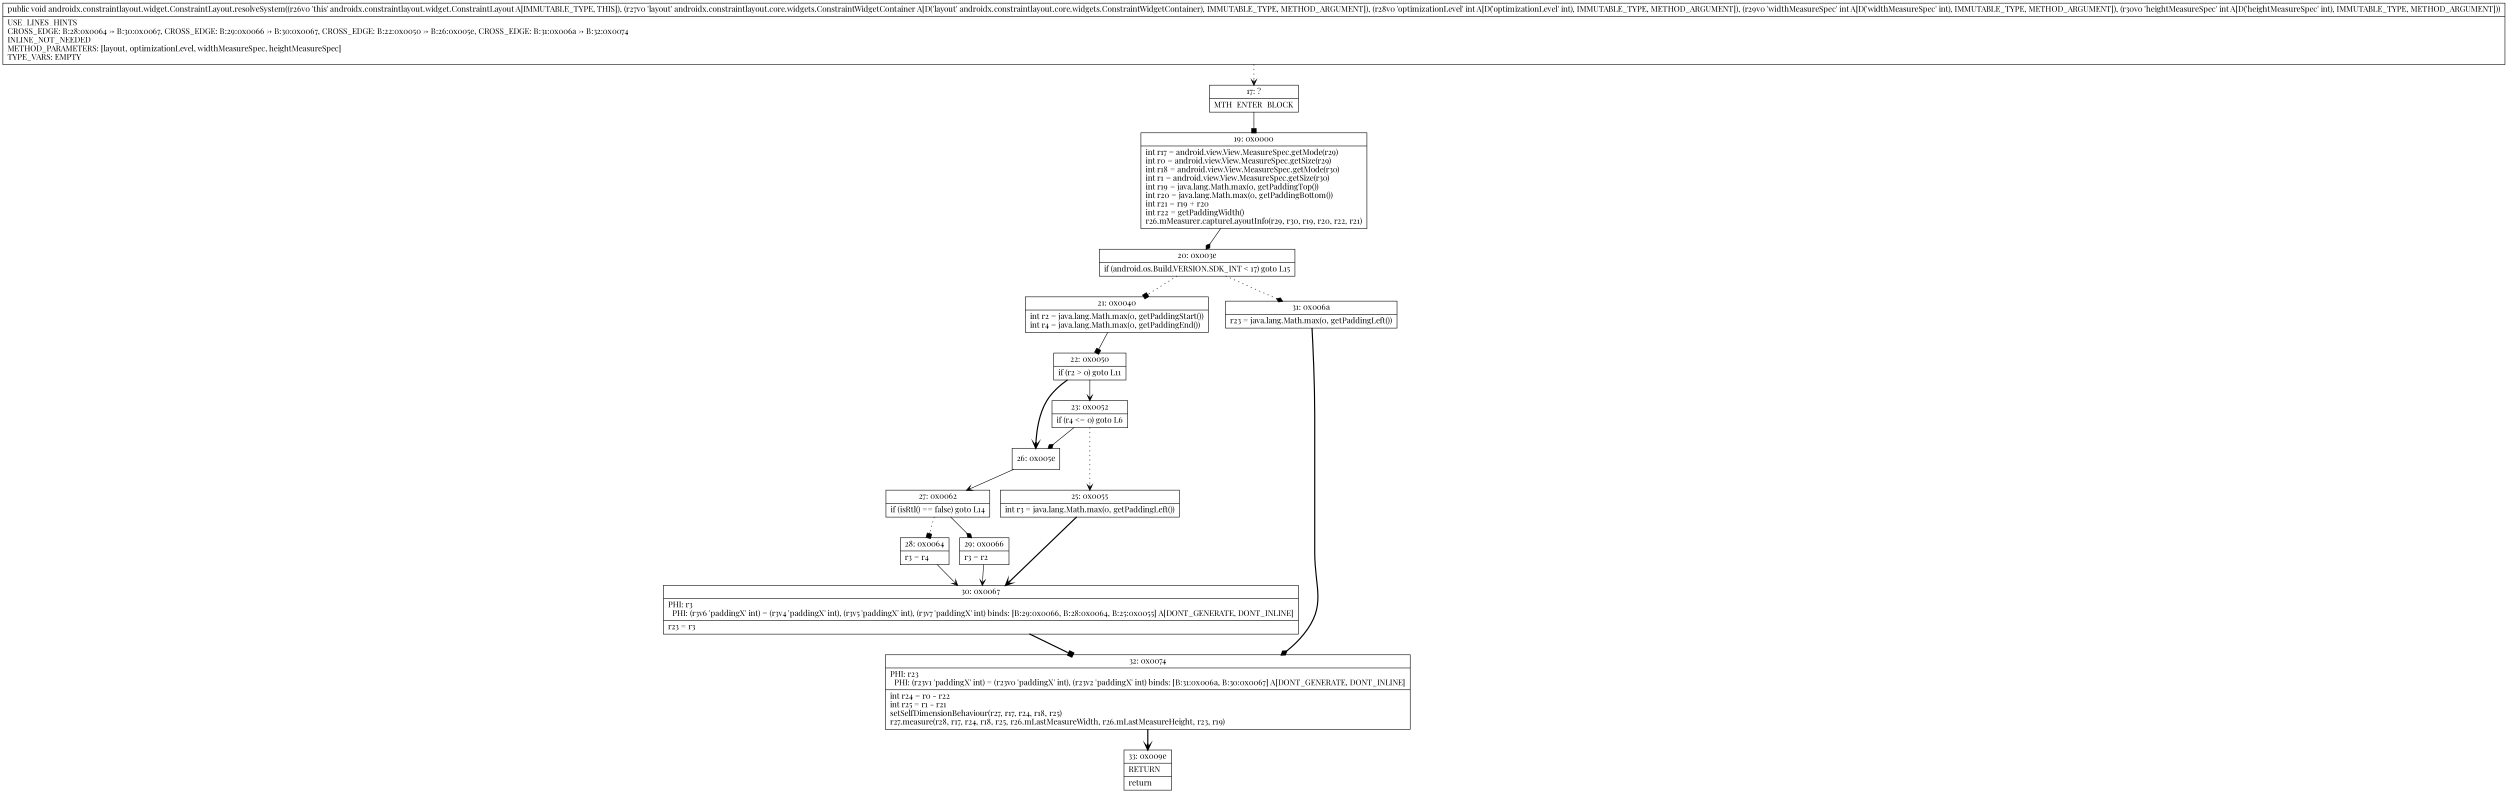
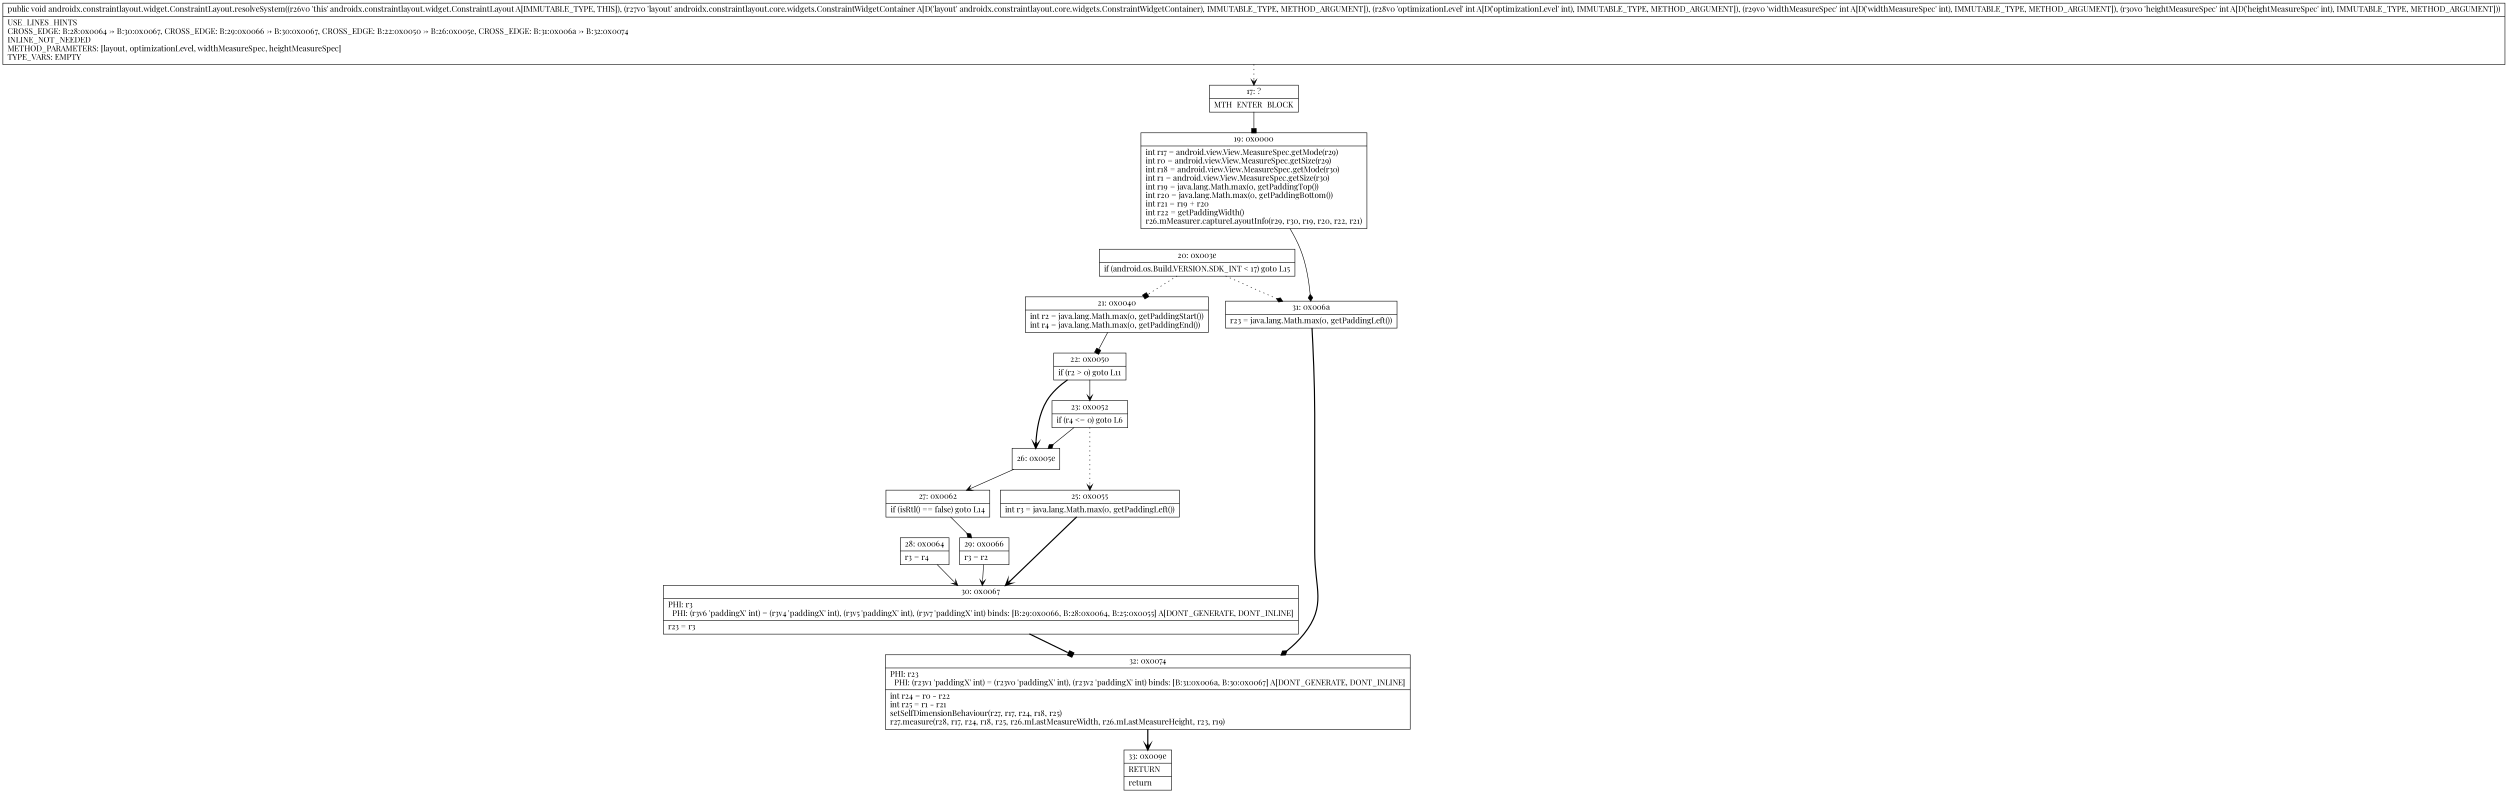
  digraph {
    fontname="Playfair Display"
    node [fontname="Playfair Display" shape=record]
    edge [arrowhead=vee fontname="Playfair Display" style=solid]
    n1 [label="{17\:\ ?|MTH_ENTER_BLOCK\l}"]
    n2 [label="{19\:\ 0x0000|int r17 = android.view.View.MeasureSpec.getMode(r29)\lint r0 = android.view.View.MeasureSpec.getSize(r29)\lint r18 = android.view.View.MeasureSpec.getMode(r30)\lint r1 = android.view.View.MeasureSpec.getSize(r30)\lint r19 = java.lang.Math.max(0, getPaddingTop())\lint r20 = java.lang.Math.max(0, getPaddingBottom())\lint r21 = r19 + r20\lint r22 = getPaddingWidth()\lr26.mMeasurer.captureLayoutInfo(r29, r30, r19, r20, r22, r21)\l}"]
    n3 [label="{20\:\ 0x003e|if (android.os.Build.VERSION.SDK_INT \< 17) goto L15\l}"]
    n4 [label="{21\:\ 0x0040|int r2 = java.lang.Math.max(0, getPaddingStart())\lint r4 = java.lang.Math.max(0, getPaddingEnd())\l}"]
    n5 [label="{31\:\ 0x006a|r23 = java.lang.Math.max(0, getPaddingLeft())\l}"]
    n6 [label="{22\:\ 0x0050|if (r2 \> 0) goto L11\l}"]
    n7 [label="{32\:\ 0x0074|PHI: r23 \l  PHI: (r23v1 'paddingX' int) = (r23v0 'paddingX' int), (r23v2 'paddingX' int) binds: [B:31:0x006a, B:30:0x0067] A[DONT_GENERATE, DONT_INLINE]\l|int r24 = r0 \- r22\lint r25 = r1 \- r21\lsetSelfDimensionBehaviour(r27, r17, r24, r18, r25)\lr27.measure(r28, r17, r24, r18, r25, r26.mLastMeasureWidth, r26.mLastMeasureHeight, r23, r19)\l}"]
    n8 [label="{23\:\ 0x0052|if (r4 \<= 0) goto L6\l}"]
    n9 [label="{26\:\ 0x005e}"]
    n10 [label="{25\:\ 0x0055|int r3 = java.lang.Math.max(0, getPaddingLeft())\l}"]
    n11 [label="{27\:\ 0x0062|if (isRtl() == false) goto L14\l}"]
    n12 [label="{30\:\ 0x0067|PHI: r3 \l  PHI: (r3v6 'paddingX' int) = (r3v4 'paddingX' int), (r3v5 'paddingX' int), (r3v7 'paddingX' int) binds: [B:29:0x0066, B:28:0x0064, B:25:0x0055] A[DONT_GENERATE, DONT_INLINE]\l|r23 = r3\l}"]
    n13 [label="{33\:\ 0x009e|RETURN\l|return\l}"]
    n14 [label="{28\:\ 0x0064|r3 = r4\l}"]
    n15 [label="{29\:\ 0x0066|r3 = r2\l}"]
    n16 [label="{public void androidx.constraintlayout.widget.ConstraintLayout.resolveSystem((r26v0 'this' androidx.constraintlayout.widget.ConstraintLayout A[IMMUTABLE_TYPE, THIS]), (r27v0 'layout' androidx.constraintlayout.core.widgets.ConstraintWidgetContainer A[D('layout' androidx.constraintlayout.core.widgets.ConstraintWidgetContainer), IMMUTABLE_TYPE, METHOD_ARGUMENT]), (r28v0 'optimizationLevel' int A[D('optimizationLevel' int), IMMUTABLE_TYPE, METHOD_ARGUMENT]), (r29v0 'widthMeasureSpec' int A[D('widthMeasureSpec' int), IMMUTABLE_TYPE, METHOD_ARGUMENT]), (r30v0 'heightMeasureSpec' int A[D('heightMeasureSpec' int), IMMUTABLE_TYPE, METHOD_ARGUMENT]))  | USE_LINES_HINTS\lCROSS_EDGE: B:28:0x0064 \-\> B:30:0x0067, CROSS_EDGE: B:29:0x0066 \-\> B:30:0x0067, CROSS_EDGE: B:22:0x0050 \-\> B:26:0x005e, CROSS_EDGE: B:31:0x006a \-\> B:32:0x0074\lINLINE_NOT_NEEDED\lMETHOD_PARAMETERS: [layout, optimizationLevel, widthMeasureSpec, heightMeasureSpec]\lTYPE_VARS: EMPTY\l}"]
    n1 -> n2 [arrowhead=box]
-   n2 -> n3 [arrowhead=diamond]
+   n2 -> n5 [arrowhead=diamond]
    n3 -> n4 [arrowhead=box style=dotted]
    n3 -> n5 [arrowhead=diamond style=dotted]
    n4 -> n6 [arrowhead=box]
    n5 -> n7 [arrowhead=diamond style=bold]
    n6 -> n8
    n6 -> n9 [style=bold]
    n7 -> n13 [style=bold]
    n8 -> n9 [arrowhead=diamond]
    n8 -> n10 [style=dotted]
    n9 -> n11
    n10 -> n12 [style=bold]
-   n11 -> n14 [arrowhead=box style=dotted]
    n11 -> n15 [arrowhead=diamond]
    n12 -> n7 [arrowhead=box style=bold]
    n14 -> n12
    n15 -> n12
    n16 -> n1 [style=dotted]
  }
